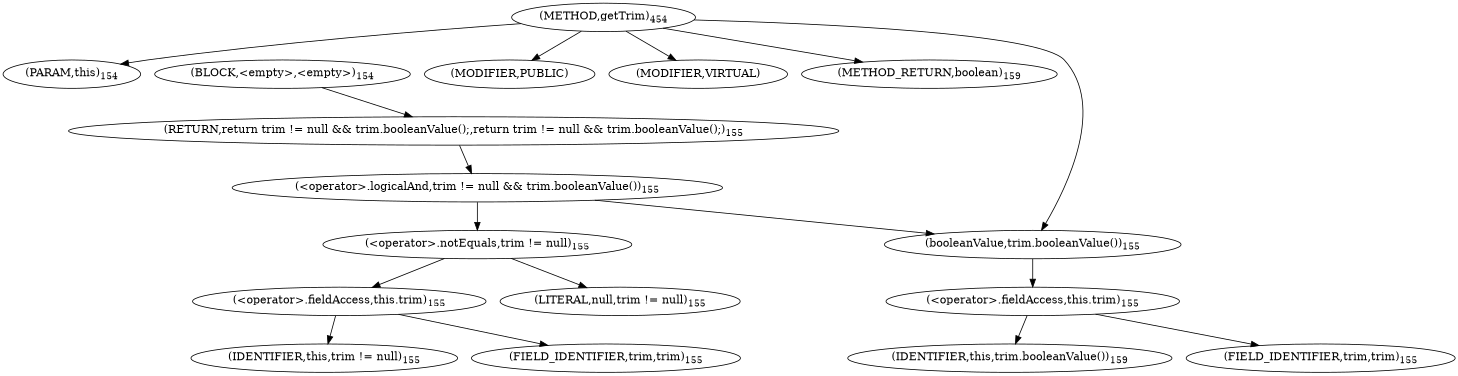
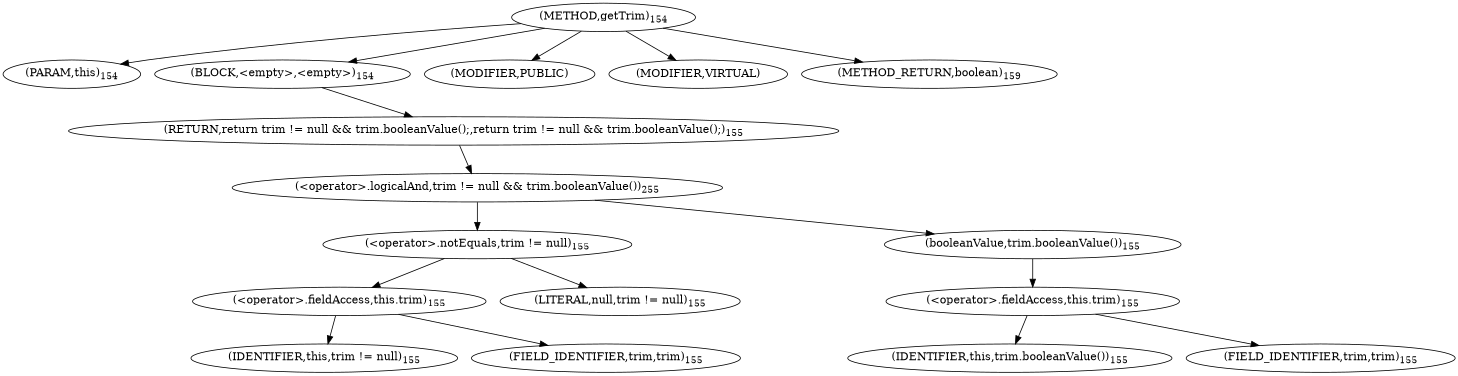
  digraph {
-   n1 [label=<(METHOD,getTrim)<SUB>454</SUB>>]
+   n1 [label=<(METHOD,getTrim)<SUB>154</SUB>>]
    n2 [label=<(PARAM,this)<SUB>154</SUB>>]
    n3 [label=<(BLOCK,&lt;empty&gt;,&lt;empty&gt;)<SUB>154</SUB>>]
    n4 [label=<(MODIFIER,PUBLIC)>]
    n5 [label=<(MODIFIER,VIRTUAL)>]
    n6 [label=<(METHOD_RETURN,boolean)<SUB>159</SUB>>]
    n7 [label=<(RETURN,return trim != null &amp;&amp; trim.booleanValue();,return trim != null &amp;&amp; trim.booleanValue();)<SUB>155</SUB>>]
-   n8 [label=<(&lt;operator&gt;.logicalAnd,trim != null &amp;&amp; trim.booleanValue())<SUB>155</SUB>>]
+   n8 [label=<(&lt;operator&gt;.logicalAnd,trim != null &amp;&amp; trim.booleanValue())<SUB>255</SUB>>]
    n9 [label=<(&lt;operator&gt;.notEquals,trim != null)<SUB>155</SUB>>]
    n10 [label=<(booleanValue,trim.booleanValue())<SUB>155</SUB>>]
    n11 [label=<(&lt;operator&gt;.fieldAccess,this.trim)<SUB>155</SUB>>]
    n12 [label=<(LITERAL,null,trim != null)<SUB>155</SUB>>]
    n13 [label=<(&lt;operator&gt;.fieldAccess,this.trim)<SUB>155</SUB>>]
    n14 [label=<(IDENTIFIER,this,trim != null)<SUB>155</SUB>>]
    n15 [label=<(FIELD_IDENTIFIER,trim,trim)<SUB>155</SUB>>]
-   n16 [label=<(IDENTIFIER,this,trim.booleanValue())<SUB>159</SUB>>]
+   n16 [label=<(IDENTIFIER,this,trim.booleanValue())<SUB>155</SUB>>]
    n17 [label=<(FIELD_IDENTIFIER,trim,trim)<SUB>155</SUB>>]
    n1 -> n2
-   n1 -> n10
+   n1 -> n3
    n1 -> n4
    n1 -> n5
    n1 -> n6
    n3 -> n7
    n7 -> n8
    n8 -> n9
    n8 -> n10
    n9 -> n11
    n9 -> n12
    n10 -> n13
    n11 -> n14
    n11 -> n15
    n13 -> n16
    n13 -> n17
  }
